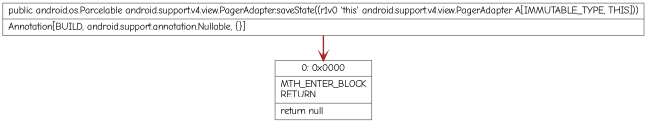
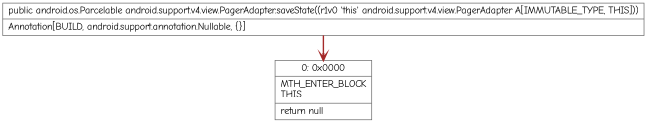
  digraph {
    fontname="Comic Neue"
    node [shape=record color=gray40 fontname="Comic Neue"]
-   n1 [label="{0\:\ 0x0000|MTH_ENTER_BLOCK\lRETURN\l|return null\l}"]
+   n1 [label="{0\:\ 0x0000|MTH_ENTER_BLOCK\lTHIS\l|return null\l}"]
    n2 [label="{public android.os.Parcelable android.support.v4.view.PagerAdapter.saveState((r1v0 'this' android.support.v4.view.PagerAdapter A[IMMUTABLE_TYPE, THIS]))  | Annotation[BUILD, android.support.annotation.Nullable, \{\}]\l}"]
    n2 -> n1 [color=brown style=bold arrowhead=vee fontname="Comic Neue"]
  }
